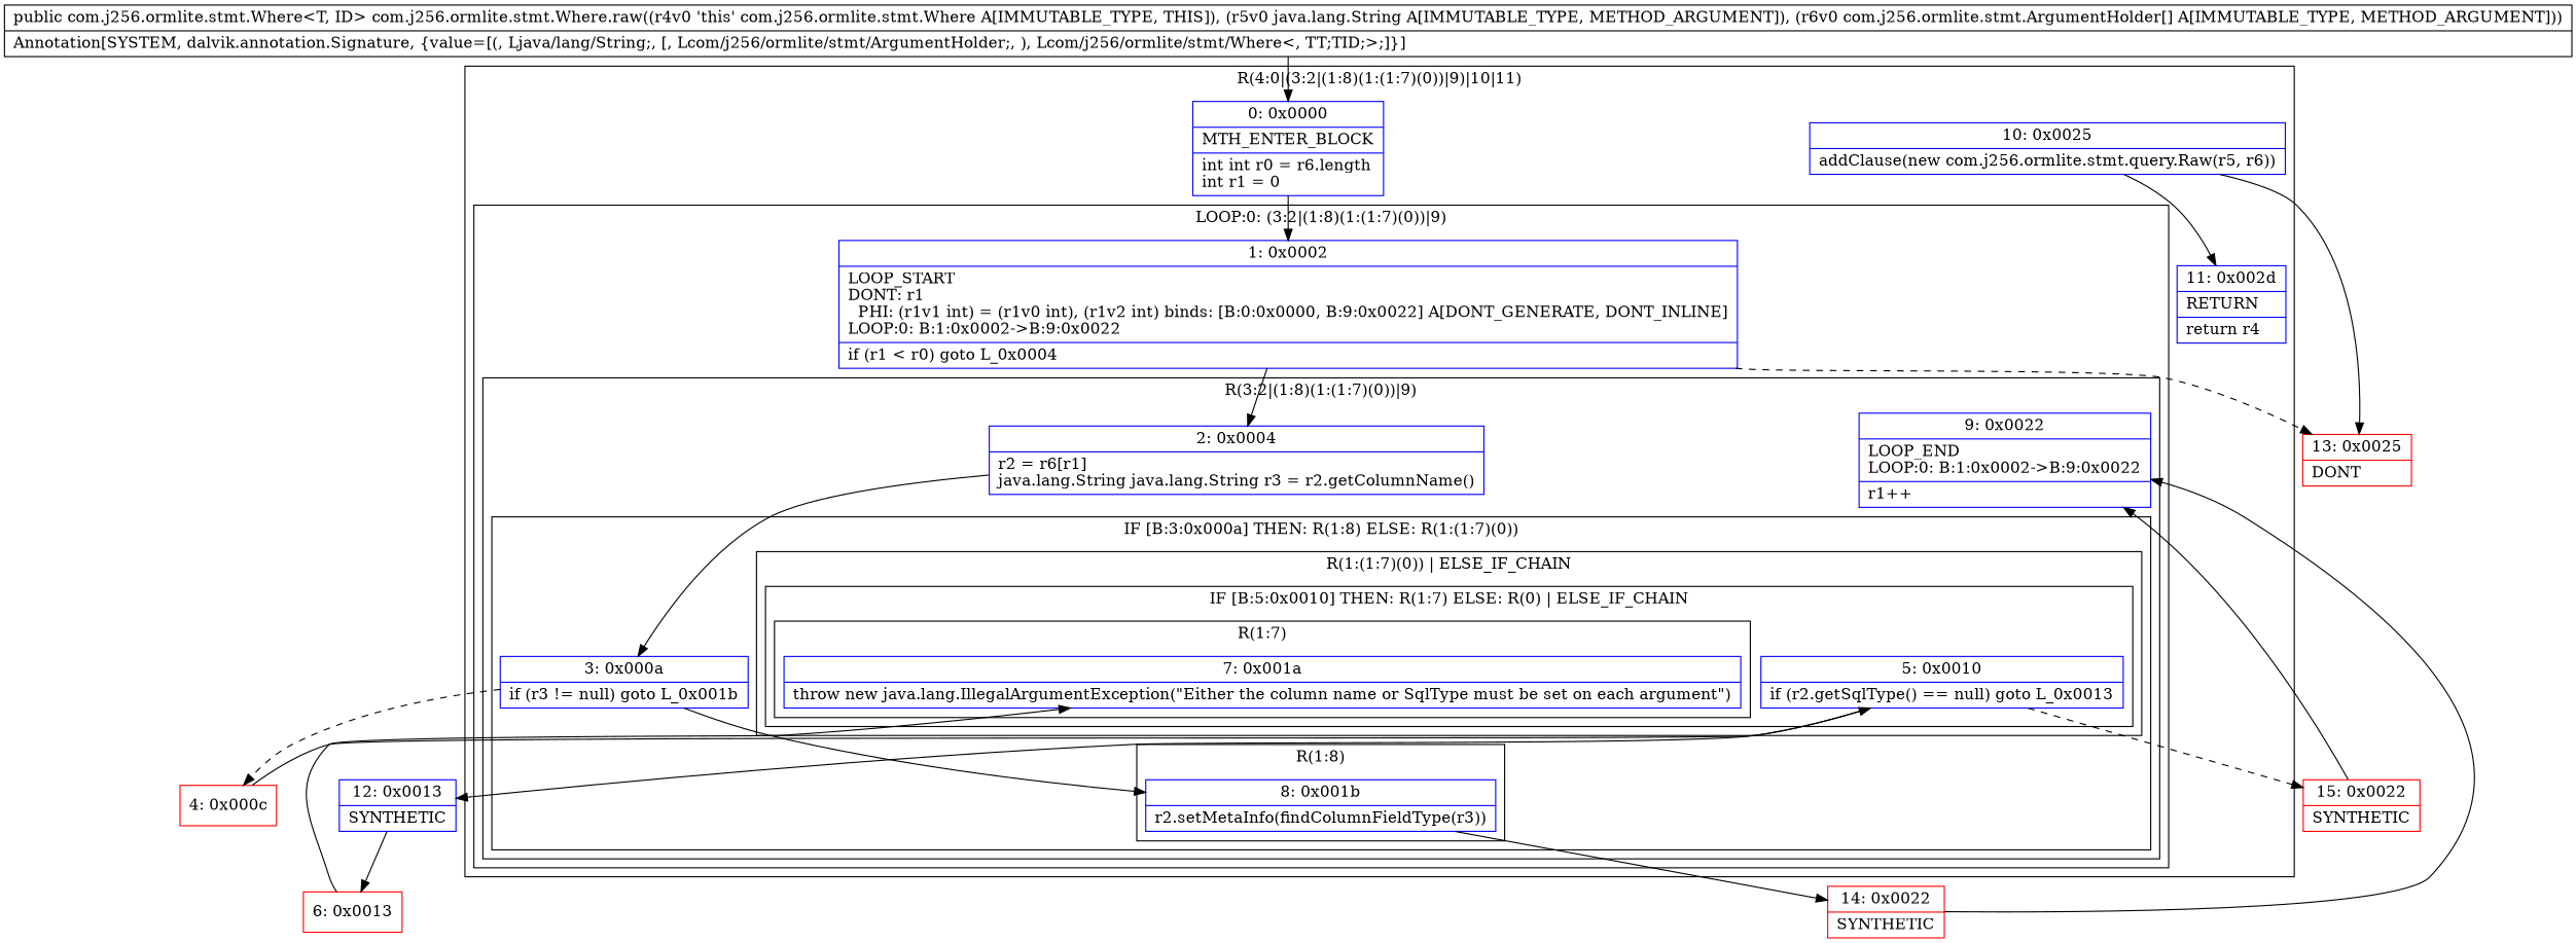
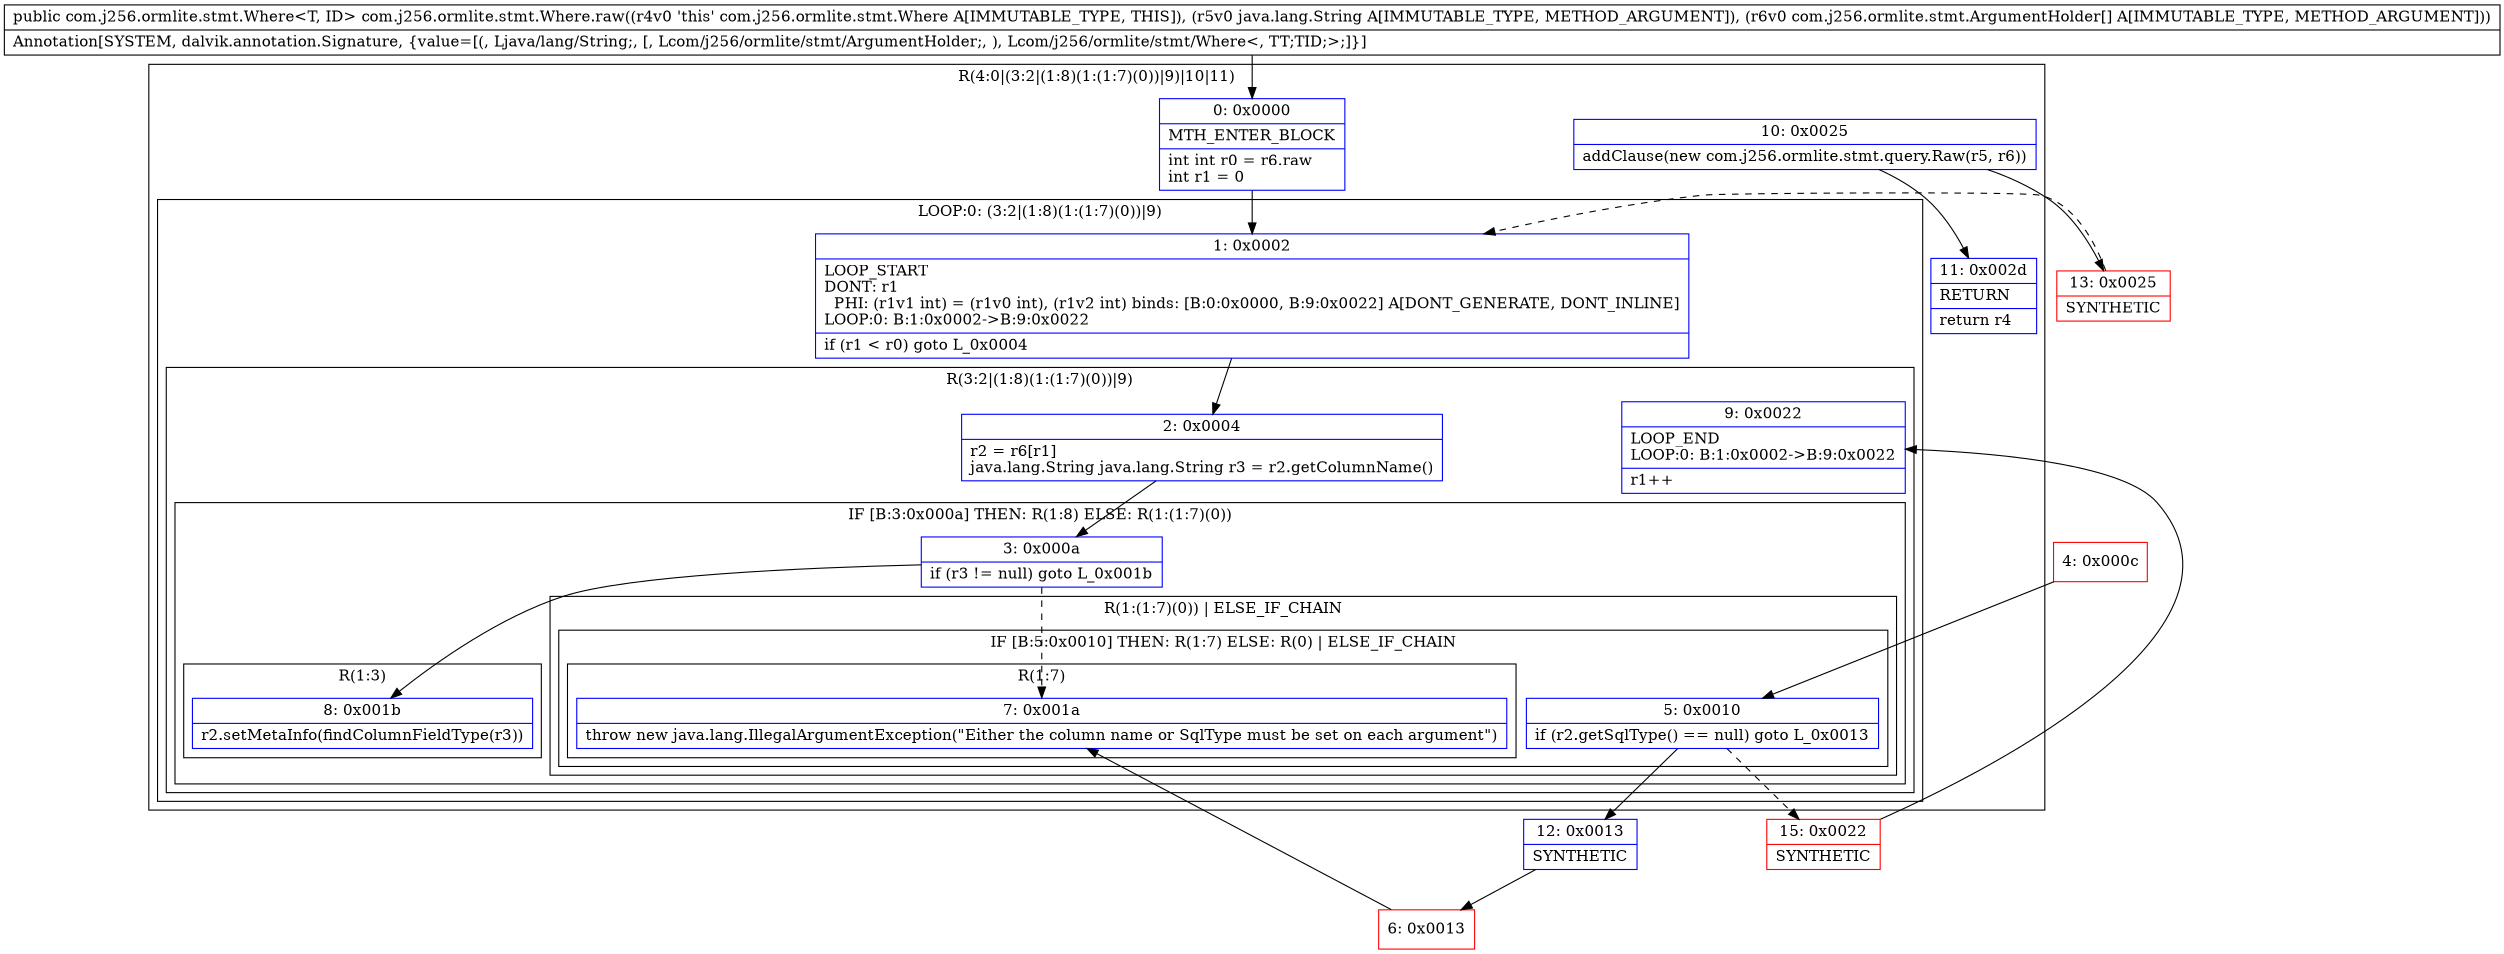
  digraph {
    node [color=blue shape=record]
    n1 [label="{8\:\ 0x001b|r2.setMetaInfo(findColumnFieldType(r3))\l}"]
    n2 [label="{7\:\ 0x001a|throw new java.lang.IllegalArgumentException(\"Either the column name or SqlType must be set on each argument\")\l}"]
    n3 [label="{5\:\ 0x0010|if (r2.getSqlType() == null) goto L_0x0013\l}"]
    n4 [label="{3\:\ 0x000a|if (r3 != null) goto L_0x001b\l}"]
    n5 [label="{2\:\ 0x0004|r2 = r6[r1]\ljava.lang.String java.lang.String r3 = r2.getColumnName()\l}"]
    n6 [label="{9\:\ 0x0022|LOOP_END\lLOOP:0: B:1:0x0002\-\>B:9:0x0022\l|r1++\l}"]
    n7 [label="{1\:\ 0x0002|LOOP_START\lDONT: r1 \l  PHI: (r1v1 int) = (r1v0 int), (r1v2 int) binds: [B:0:0x0000, B:9:0x0022] A[DONT_GENERATE, DONT_INLINE]\lLOOP:0: B:1:0x0002\-\>B:9:0x0022\l|if (r1 \< r0) goto L_0x0004\l}"]
-   n8 [label="{0\:\ 0x0000|MTH_ENTER_BLOCK\l|int int r0 = r6.length\lint r1 = 0\l}"]
+   n8 [label="{0\:\ 0x0000|MTH_ENTER_BLOCK\l|int int r0 = r6.raw\lint r1 = 0\l}"]
    n9 [label="{10\:\ 0x0025|addClause(new com.j256.ormlite.stmt.query.Raw(r5, r6))\l}"]
    n10 [label="{11\:\ 0x002d|RETURN\l|return r4\l}"]
-   n11 [color=red label="{14\:\ 0x0022|SYNTHETIC\l}"]
    n12 [label="{12\:\ 0x0013|SYNTHETIC\l}"]
    n13 [color=red label="{15\:\ 0x0022|SYNTHETIC\l}"]
    n14 [color=red label="{4\:\ 0x000c}"]
-   n15 [color=red label="{13\:\ 0x0025|DONT\l}"]
+   n15 [color=red label="{13\:\ 0x0025|SYNTHETIC\l}"]
    n16 [color=red label="{6\:\ 0x0013}"]
    n17 [label="{public com.j256.ormlite.stmt.Where\<T, ID\> com.j256.ormlite.stmt.Where.raw((r4v0 'this' com.j256.ormlite.stmt.Where A[IMMUTABLE_TYPE, THIS]), (r5v0 java.lang.String A[IMMUTABLE_TYPE, METHOD_ARGUMENT]), (r6v0 com.j256.ormlite.stmt.ArgumentHolder[] A[IMMUTABLE_TYPE, METHOD_ARGUMENT]))  | Annotation[SYSTEM, dalvik.annotation.Signature, \{value=[(, Ljava\/lang\/String;, [, Lcom\/j256\/ormlite\/stmt\/ArgumentHolder;, ), Lcom\/j256\/ormlite\/stmt\/Where\<, TT;TID;\>;]\}]\l}" color=""]
    subgraph cluster_1 {
      label="R(4:0|(3:2|(1:8)(1:(1:7)(0))|9)|10|11)"
      n8
      n9
      n10
      subgraph cluster_2 {
        label="LOOP:0: (3:2|(1:8)(1:(1:7)(0))|9)"
        n7
        subgraph cluster_3 {
          label="R(3:2|(1:8)(1:(1:7)(0))|9)"
          n5
          n6
          subgraph cluster_4 {
            label="IF [B:3:0x000a] THEN: R(1:8) ELSE: R(1:(1:7)(0))"
            n4
            subgraph cluster_5 {
-             label="R(1:8)"
+             label="R(1:3)"
              n1
            }
            subgraph cluster_6 {
              label="R(1:(1:7)(0)) | ELSE_IF_CHAIN\l"
              subgraph cluster_7 {
                label="IF [B:5:0x0010] THEN: R(1:7) ELSE: R(0) | ELSE_IF_CHAIN\l"
                n3
                subgraph cluster_8 {
                  label="R(1:7)"
                  n2
                }
                subgraph cluster_9 {
                  label="R(0)"
                }
              }
            }
          }
        }
      }
    }
-   n1 -> n11
    n3 -> n12
    n3 -> n13 [style=dashed]
    n4 -> n1
-   n4 -> n14 [style=dashed]
+   n4 -> n2 [style=dashed]
    n5 -> n4
    n7 -> n5
-   n7 -> n15 [style=dashed]
+   n15 -> n7 [style=dashed]
    n8 -> n7
    n9 -> n10
    n9 -> n15
-   n11 -> n6
    n12 -> n16
    n13 -> n6
    n14 -> n3
    n16 -> n2
    n17 -> n8
  }
